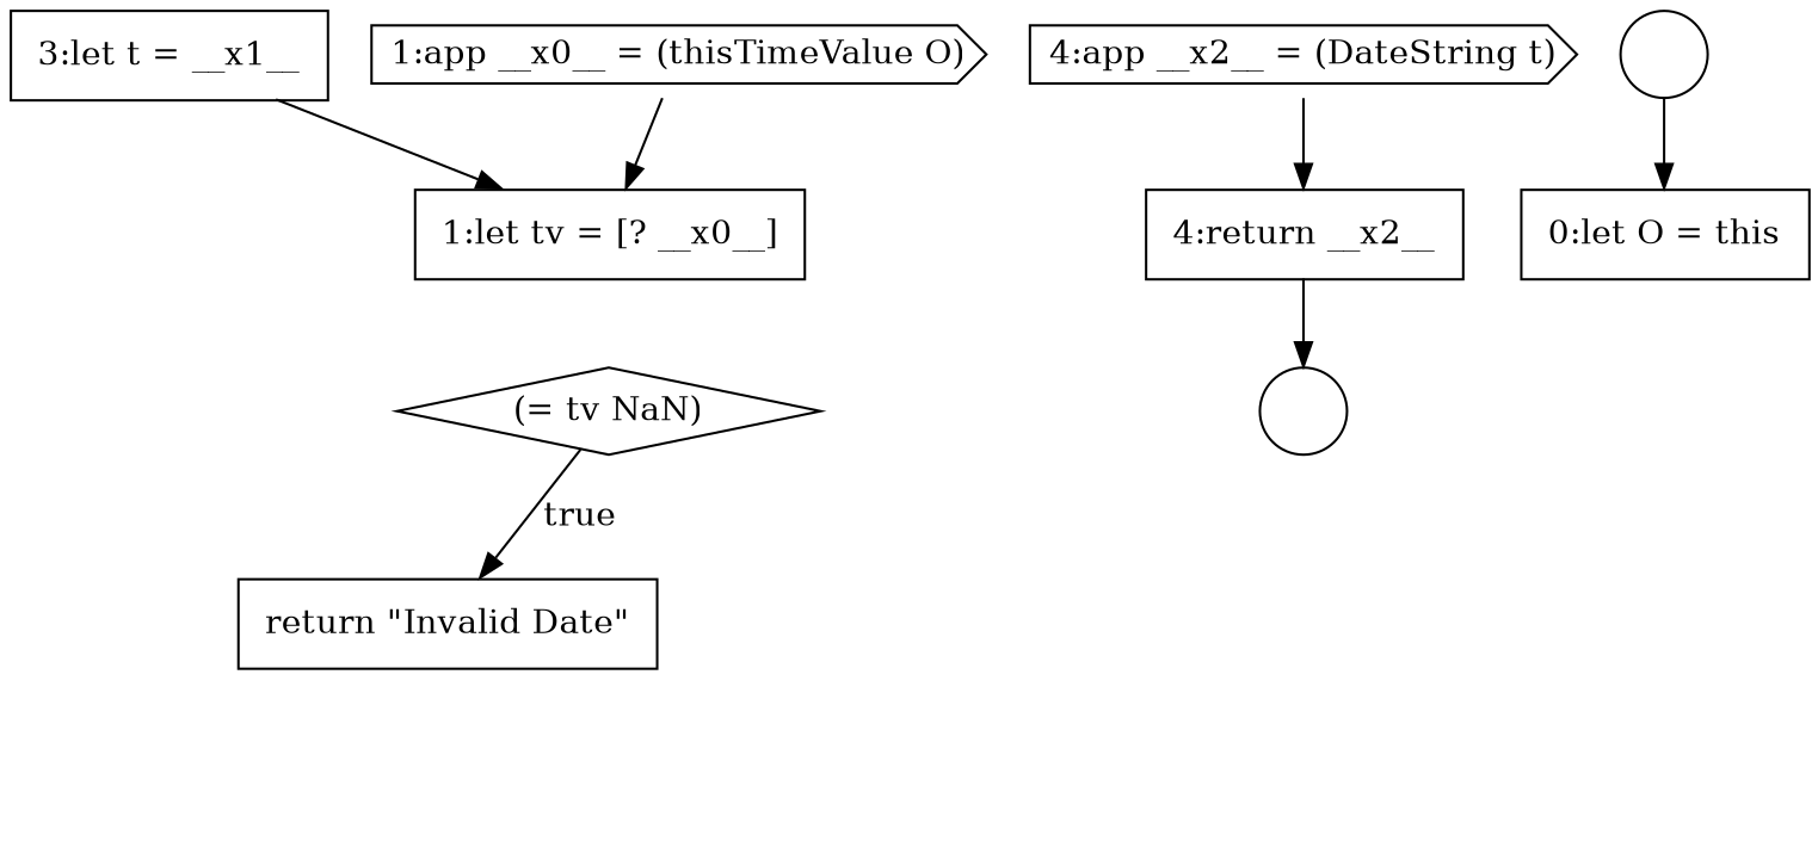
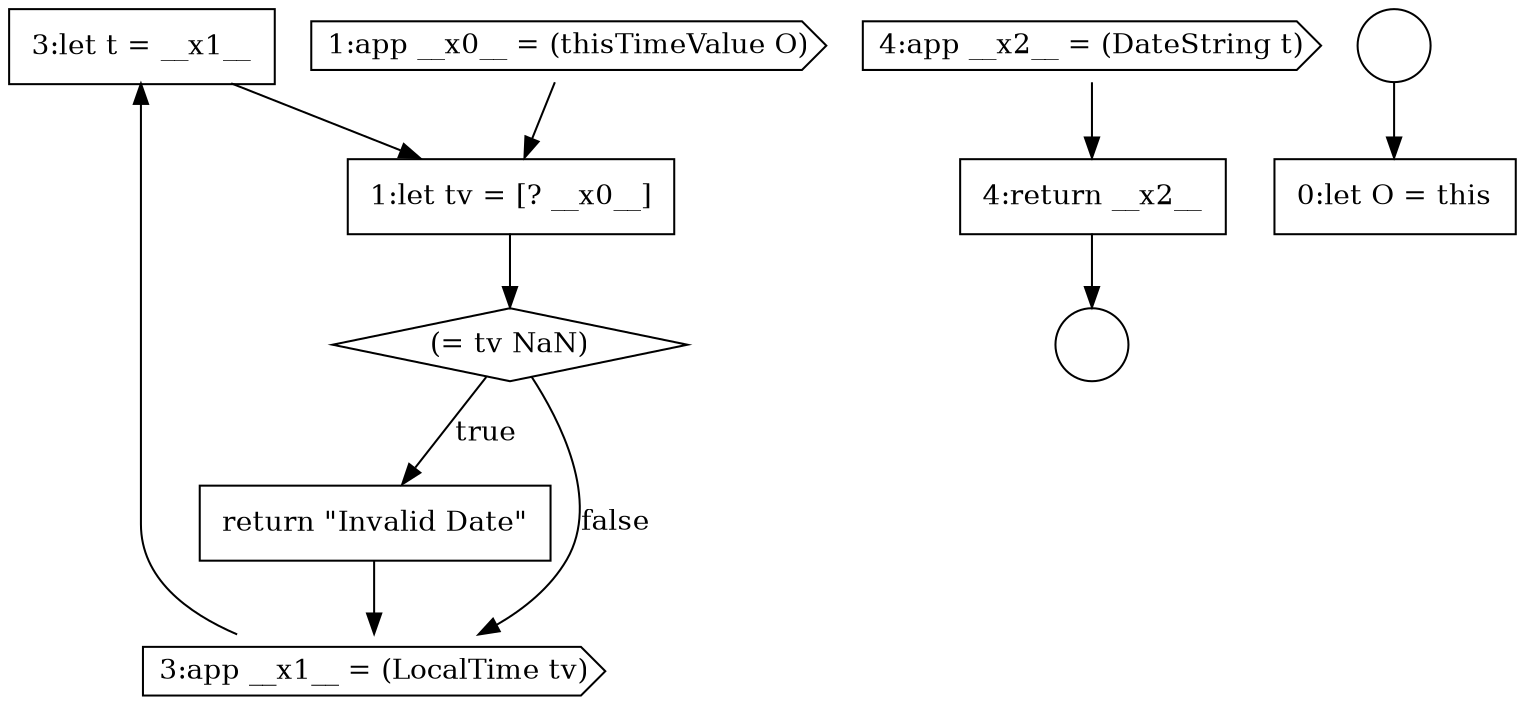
  digraph {
    node [color=black fillcolor=white shape=none style=filled]
    edge [color=black]
    n1 [label=<<font color="black">     <table border="0" cellborder="1" cellspacing="0" cellpadding="10">       <tr><td align="left">3:let t = __x1__</td></tr>     </table>   </font>> margin=0]
    n2 [label=<<font color="black">     <table border="0" cellborder="1" cellspacing="0" cellpadding="10">       <tr><td align="left">1:let tv = [? __x0__]</td></tr>     </table>   </font>> margin=0]
    n3 [label=<<font color="black">4:app __x2__ = (DateString t)</font>> shape=cds]
    n4 [label=<<font color="black">     <table border="0" cellborder="1" cellspacing="0" cellpadding="10">       <tr><td align="left">4:return __x2__</td></tr>     </table>   </font>> margin=0]
    n5 [label=<<font color="black">(= tv NaN)</font>> shape=diamond]
+   n6 [label=<<font color="black">3:app __x1__ = (LocalTime tv)</font>> shape=cds]
    n7 [label=<<font color="black">     <table border="0" cellborder="1" cellspacing="0" cellpadding="10">       <tr><td align="left">return &quot;Invalid Date&quot;</td></tr>     </table>   </font>> margin=0]
    n8 [label=<<font color="black">1:app __x0__ = (thisTimeValue O)</font>> shape=cds]
    n9 [label=<<font color="black">     <table border="0" cellborder="1" cellspacing="0" cellpadding="10">       <tr><td align="left">0:let O = this</td></tr>     </table>   </font>> margin=0]
    n10 [label=" " shape=circle]
    n11 [label=" " shape=circle]
    n1 -> n2
+   n2 -> n5
    n3 -> n4
    n4 -> n10
+   n5 -> n6 [label=<<font color="black">false</font>>]
    n5 -> n7 [label=<<font color="black">true</font>>]
+   n6 -> n1
+   n7 -> n6
    n8 -> n2
    n11 -> n9
  }
